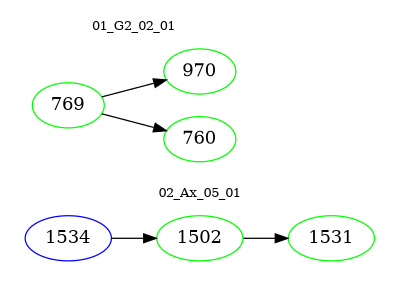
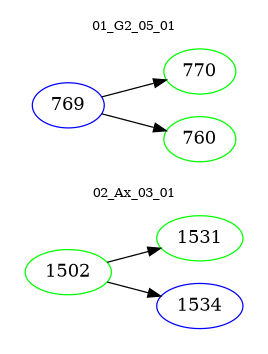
  digraph {
    rankdir=LR
    node [color=green]
    edge [color=black]
    n1 [color=blue label=1534]
    n2 [label=1502]
    n3 [label=1531]
-   n4 [label=769]
+   n4 [color=blue label=769]
    n5 [label=760]
-   n6 [label=970]
+   n6 [label=770]
    subgraph cluster_1 {
      color=white
      fontsize=10
-     label="02_Ax_05_01"
+     label="02_Ax_03_01"
      n1
      n2
      n3
    }
    subgraph cluster_2 {
      color=white
      fontsize=10
-     label="01_G2_02_01"
+     label="01_G2_05_01"
      n4
      n5
      n6
    }
-   n1 -> n2
+   n2 -> n1
    n2 -> n3
    n4 -> n5
    n4 -> n6
  }
